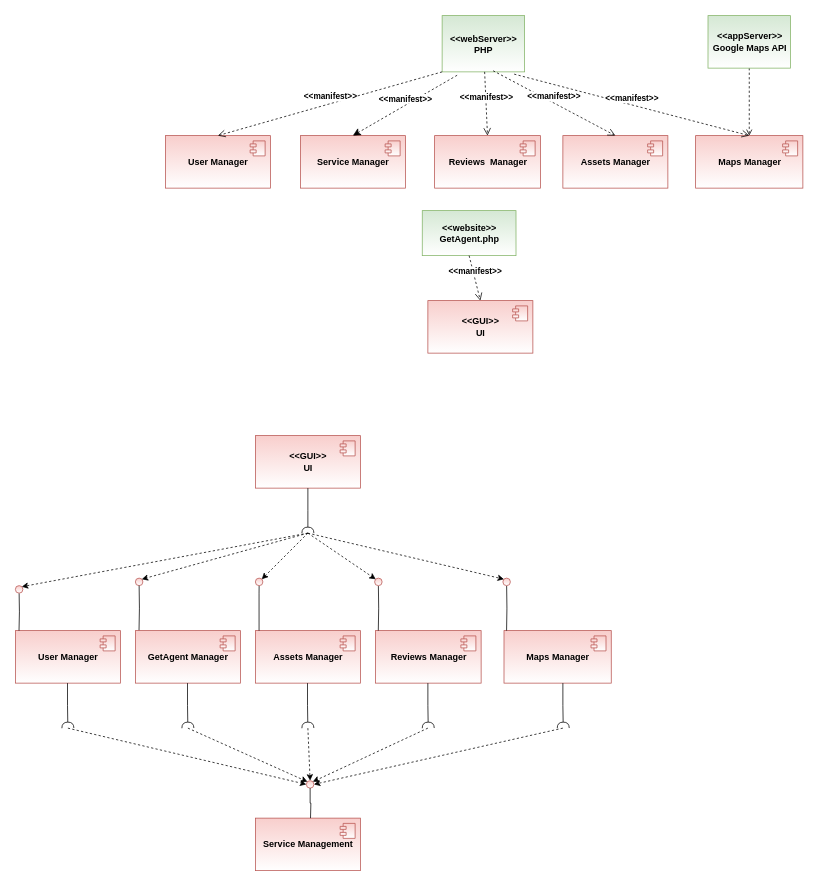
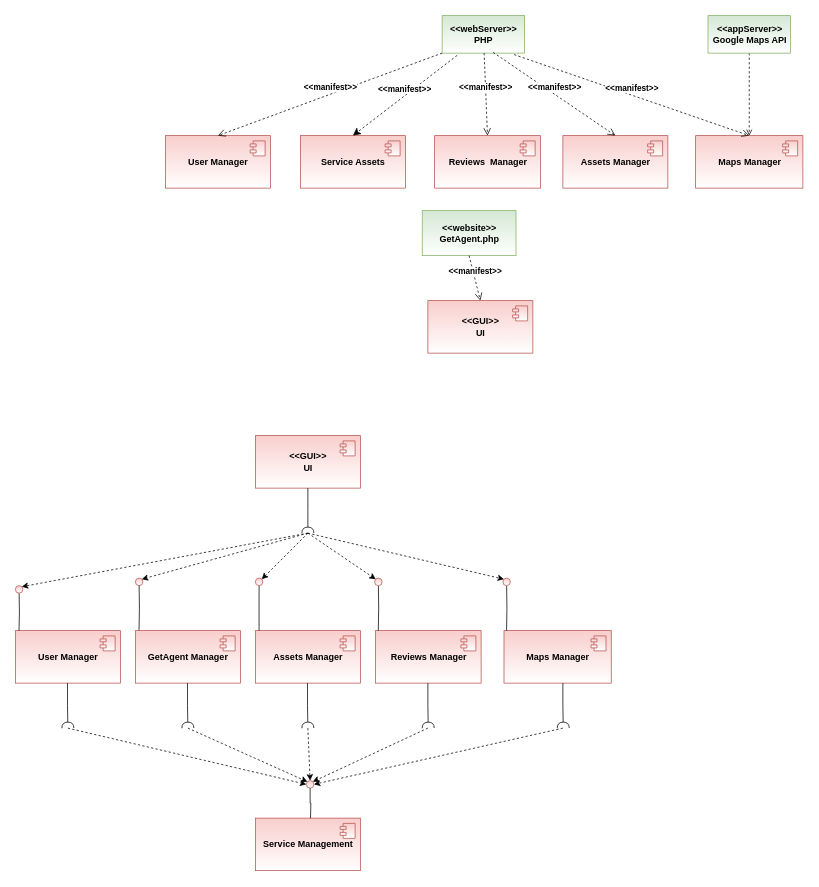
  <mxCell id="0" />
  <mxCell id="1" parent="0" />
- <mxCell id="2" value="&amp;lt;&amp;lt;webServer&amp;gt;&amp;gt;&lt;br&gt;PHP" style="html=1;fillColor=#d5e8d4;strokeColor=#82b366;gradientColor=#ffffff;fontStyle=1" parent="1" vertex="1"><mxGeometry x="589" y="20" width="110" height="75" as="geometry" /></mxCell>
+ <mxCell id="2" value="&amp;lt;&amp;lt;webServer&amp;gt;&amp;gt;&lt;br&gt;PHP" style="html=1;fillColor=#d5e8d4;strokeColor=#82b366;gradientColor=#ffffff;fontStyle=1" parent="1" vertex="1"><mxGeometry x="589" y="20" width="110" height="50" as="geometry" /></mxCell>
  <mxCell id="3" value="User Manager" style="html=1;dropTarget=0;strokeWidth=1;fillColor=#f8cecc;strokeColor=#b85450;gradientColor=#ffffff;fontStyle=1" parent="1" vertex="1"><mxGeometry x="220" y="180" width="140" height="70" as="geometry" /></mxCell>
  <mxCell id="4" value="" style="shape=module;jettyWidth=8;jettyHeight=4;strokeWidth=1;fillColor=#f8cecc;strokeColor=#b85450;gradientColor=#ffffff;fontStyle=1" parent="3" vertex="1"><mxGeometry x="1" width="20" height="20" relative="1" as="geometry"><mxPoint x="-27" y="7" as="offset" /></mxGeometry></mxCell>
  <mxCell id="5" value="&amp;lt;&amp;lt;manifest&amp;gt;&amp;gt;" style="html=1;verticalAlign=bottom;endArrow=open;dashed=1;endSize=8;rounded=0;exitX=0;exitY=1;exitDx=0;exitDy=0;entryX=0.5;entryY=0;entryDx=0;entryDy=0;fontStyle=1" parent="1" source="2" target="3" edge="1"><mxGeometry relative="1" as="geometry"><mxPoint x="680" y="370" as="sourcePoint" /><mxPoint x="600" y="370" as="targetPoint" /></mxGeometry></mxCell>
- <mxCell id="6" value="Service Manager" style="html=1;dropTarget=0;strokeWidth=1;fillColor=#f8cecc;strokeColor=#b85450;gradientColor=#ffffff;fontStyle=1" parent="1" vertex="1"><mxGeometry x="400" y="180" width="140" height="70" as="geometry" /></mxCell>
+ <mxCell id="6" value="Service Assets" style="html=1;dropTarget=0;strokeWidth=1;fillColor=#f8cecc;strokeColor=#b85450;gradientColor=#ffffff;fontStyle=1" parent="1" vertex="1"><mxGeometry x="400" y="180" width="140" height="70" as="geometry" /></mxCell>
  <mxCell id="7" value="" style="shape=module;jettyWidth=8;jettyHeight=4;strokeWidth=1;fillColor=#f8cecc;strokeColor=#b85450;gradientColor=#ffffff;fontStyle=1" parent="6" vertex="1"><mxGeometry x="1" width="20" height="20" relative="1" as="geometry"><mxPoint x="-27" y="7" as="offset" /></mxGeometry></mxCell>
  <mxCell id="8" value="&amp;lt;&amp;lt;manifest&amp;gt;&amp;gt;" style="html=1;verticalAlign=bottom;endArrow=classic;dashed=1;endSize=8;rounded=0;exitX=0.182;exitY=1.06;exitDx=0;exitDy=0;entryX=0.5;entryY=0;entryDx=0;entryDy=0;exitPerimeter=0;fontStyle=1;" parent="1" source="2" target="6" edge="1"><mxGeometry relative="1" as="geometry"><mxPoint x="749" y="90" as="sourcePoint" /><mxPoint x="760" y="370" as="targetPoint" /></mxGeometry></mxCell>
  <mxCell id="9" value="Reviews&amp;nbsp; Manager" style="html=1;dropTarget=0;strokeWidth=1;fillColor=#f8cecc;strokeColor=#b85450;gradientColor=#ffffff;fontStyle=1" parent="1" vertex="1"><mxGeometry x="579" y="180" width="141" height="70" as="geometry" /></mxCell>
  <mxCell id="10" value="" style="shape=module;jettyWidth=8;jettyHeight=4;strokeWidth=1;fillColor=#f8cecc;strokeColor=#b85450;gradientColor=#ffffff;fontStyle=1" parent="9" vertex="1"><mxGeometry x="1" width="20" height="20" relative="1" as="geometry"><mxPoint x="-27" y="7" as="offset" /></mxGeometry></mxCell>
  <mxCell id="11" value="&amp;lt;&amp;lt;manifest&amp;gt;&amp;gt;" style="html=1;verticalAlign=bottom;endArrow=open;dashed=1;endSize=8;rounded=0;entryX=0.5;entryY=0;entryDx=0;entryDy=0;fontStyle=1" parent="1" source="2" target="9" edge="1"><mxGeometry relative="1" as="geometry"><mxPoint x="909" y="90" as="sourcePoint" /><mxPoint x="920" y="370" as="targetPoint" /></mxGeometry></mxCell>
  <mxCell id="12" value="Assets Manager" style="html=1;dropTarget=0;strokeWidth=1;fillColor=#f8cecc;strokeColor=#b85450;gradientColor=#ffffff;fontStyle=1" parent="1" vertex="1"><mxGeometry x="750" y="180" width="140" height="70" as="geometry" /></mxCell>
  <mxCell id="13" value="" style="shape=module;jettyWidth=8;jettyHeight=4;strokeWidth=1;fillColor=#f8cecc;strokeColor=#b85450;gradientColor=#ffffff;fontStyle=1" parent="12" vertex="1"><mxGeometry x="1" width="20" height="20" relative="1" as="geometry"><mxPoint x="-27" y="7" as="offset" /></mxGeometry></mxCell>
  <mxCell id="14" value="&amp;lt;&amp;lt;manifest&amp;gt;&amp;gt;" style="html=1;verticalAlign=bottom;endArrow=open;dashed=1;endSize=8;rounded=0;exitX=0.618;exitY=0.98;exitDx=0;exitDy=0;entryX=0.5;entryY=0;entryDx=0;entryDy=0;exitPerimeter=0;fontStyle=1" parent="1" source="2" target="12" edge="1"><mxGeometry relative="1" as="geometry"><mxPoint x="1069" y="90" as="sourcePoint" /><mxPoint x="1080" y="370" as="targetPoint" /></mxGeometry></mxCell>
  <mxCell id="15" value="Maps Manager" style="html=1;dropTarget=0;strokeWidth=1;fillColor=#f8cecc;strokeColor=#b85450;gradientColor=#ffffff;fontStyle=1" parent="1" vertex="1"><mxGeometry x="927" y="180" width="143" height="70" as="geometry" /></mxCell>
  <mxCell id="16" value="" style="shape=module;jettyWidth=8;jettyHeight=4;strokeWidth=1;fillColor=#f8cecc;strokeColor=#b85450;gradientColor=#ffffff;fontStyle=1" parent="15" vertex="1"><mxGeometry x="1" width="20" height="20" relative="1" as="geometry"><mxPoint x="-27" y="7" as="offset" /></mxGeometry></mxCell>
  <mxCell id="17" value="&amp;lt;&amp;lt;manifest&amp;gt;&amp;gt;" style="html=1;verticalAlign=bottom;endArrow=open;dashed=1;endSize=8;rounded=0;exitX=0.873;exitY=1.04;exitDx=0;exitDy=0;entryX=0.5;entryY=0;entryDx=0;entryDy=0;exitPerimeter=0;fontStyle=1" parent="1" source="2" target="15" edge="1"><mxGeometry relative="1" as="geometry"><mxPoint x="1229" y="90" as="sourcePoint" /><mxPoint x="1240" y="370" as="targetPoint" /></mxGeometry></mxCell>
  <mxCell id="18" value="&amp;lt;&amp;lt;website&amp;gt;&amp;gt;&lt;br&gt;GetAgent.php" style="html=1;fillColor=#d5e8d4;strokeColor=#82b366;gradientColor=#ffffff;fontStyle=1" parent="1" vertex="1"><mxGeometry x="562.5" y="280" width="125" height="60" as="geometry" /></mxCell>
  <mxCell id="19" value="&amp;lt;&amp;lt;manifest&amp;gt;&amp;gt;" style="html=1;verticalAlign=bottom;endArrow=open;dashed=1;endSize=8;rounded=0;exitX=0.5;exitY=1;exitDx=0;exitDy=0;entryX=0.5;entryY=0;entryDx=0;entryDy=0;fontStyle=1" parent="1" source="18" target="20" edge="1"><mxGeometry relative="1" as="geometry"><mxPoint x="676.52" y="360" as="sourcePoint" /><mxPoint x="647.5" y="400" as="targetPoint" /></mxGeometry></mxCell>
  <mxCell id="20" value="&amp;lt;&amp;lt;GUI&amp;gt;&amp;gt;&lt;br&gt;UI" style="html=1;dropTarget=0;strokeWidth=1;fillColor=#f8cecc;strokeColor=#b85450;gradientColor=#ffffff;fontStyle=1" parent="1" vertex="1"><mxGeometry x="570" y="400" width="140" height="70" as="geometry" /></mxCell>
  <mxCell id="21" value="" style="shape=module;jettyWidth=8;jettyHeight=4;strokeWidth=1;fillColor=#f8cecc;strokeColor=#b85450;gradientColor=#ffffff;fontStyle=1" parent="20" vertex="1"><mxGeometry x="1" width="20" height="20" relative="1" as="geometry"><mxPoint x="-27" y="7" as="offset" /></mxGeometry></mxCell>
  <mxCell id="22" style="edgeStyle=orthogonalEdgeStyle;rounded=0;orthogonalLoop=1;jettySize=auto;html=1;dashed=1;endArrow=open;endFill=0;" parent="1" source="23" edge="1"><mxGeometry relative="1" as="geometry"><mxPoint x="998.5" y="180" as="targetPoint" /></mxGeometry></mxCell>
- <mxCell id="23" value="&amp;lt;&amp;lt;appServer&amp;gt;&amp;gt;&lt;br&gt;Google Maps API" style="html=1;fillColor=#d5e8d4;strokeColor=#82b366;gradientColor=#ffffff;fontStyle=1" parent="1" vertex="1"><mxGeometry x="943.5" y="20" width="110" height="70" as="geometry" /></mxCell>
+ <mxCell id="23" value="&amp;lt;&amp;lt;appServer&amp;gt;&amp;gt;&lt;br&gt;Google Maps API" style="html=1;fillColor=#d5e8d4;strokeColor=#82b366;gradientColor=#ffffff;fontStyle=1" parent="1" vertex="1"><mxGeometry x="943.5" y="20" width="110" height="50" as="geometry" /></mxCell>
  <mxCell id="24" value="User Manager" style="html=1;dropTarget=0;strokeWidth=1;fillColor=#f8cecc;strokeColor=#b85450;gradientColor=#ffffff;fontStyle=1" parent="1" vertex="1"><mxGeometry x="20" y="840" width="140" height="70" as="geometry" /></mxCell>
  <mxCell id="25" value="" style="shape=module;jettyWidth=8;jettyHeight=4;strokeWidth=1;fillColor=#f8cecc;strokeColor=#b85450;gradientColor=#ffffff;fontStyle=1" parent="24" vertex="1"><mxGeometry x="1" width="20" height="20" relative="1" as="geometry"><mxPoint x="-27" y="7" as="offset" /></mxGeometry></mxCell>
  <mxCell id="26" value="Service Management" style="html=1;dropTarget=0;strokeWidth=1;fillColor=#f8cecc;strokeColor=#b85450;gradientColor=#ffffff;fontStyle=1" parent="1" vertex="1"><mxGeometry x="340" y="1090" width="140" height="70" as="geometry" /></mxCell>
  <mxCell id="27" value="" style="shape=module;jettyWidth=8;jettyHeight=4;strokeWidth=1;fillColor=#f8cecc;strokeColor=#b85450;gradientColor=#ffffff;fontStyle=1" parent="26" vertex="1"><mxGeometry x="1" width="20" height="20" relative="1" as="geometry"><mxPoint x="-27" y="7" as="offset" /></mxGeometry></mxCell>
  <mxCell id="28" value="Reviews Manager" style="html=1;dropTarget=0;strokeWidth=1;fillColor=#f8cecc;strokeColor=#b85450;gradientColor=#ffffff;fontStyle=1" parent="1" vertex="1"><mxGeometry x="500" y="840" width="141" height="70" as="geometry" /></mxCell>
  <mxCell id="29" value="" style="shape=module;jettyWidth=8;jettyHeight=4;strokeWidth=1;fillColor=#f8cecc;strokeColor=#b85450;gradientColor=#ffffff;fontStyle=1" parent="28" vertex="1"><mxGeometry x="1" width="20" height="20" relative="1" as="geometry"><mxPoint x="-27" y="7" as="offset" /></mxGeometry></mxCell>
  <mxCell id="30" value="Assets Manager" style="html=1;dropTarget=0;strokeWidth=1;fillColor=#f8cecc;strokeColor=#b85450;gradientColor=#ffffff;fontStyle=1" parent="1" vertex="1"><mxGeometry x="340" y="840" width="140" height="70" as="geometry" /></mxCell>
  <mxCell id="31" value="" style="shape=module;jettyWidth=8;jettyHeight=4;strokeWidth=1;fillColor=#f8cecc;strokeColor=#b85450;gradientColor=#ffffff;fontStyle=1" parent="30" vertex="1"><mxGeometry x="1" width="20" height="20" relative="1" as="geometry"><mxPoint x="-27" y="7" as="offset" /></mxGeometry></mxCell>
  <mxCell id="32" value="Maps Manager" style="html=1;dropTarget=0;strokeWidth=1;fillColor=#f8cecc;strokeColor=#b85450;gradientColor=#ffffff;fontStyle=1" parent="1" vertex="1"><mxGeometry x="671.5" y="840" width="143" height="70" as="geometry" /></mxCell>
  <mxCell id="33" value="" style="shape=module;jettyWidth=8;jettyHeight=4;strokeWidth=1;fillColor=#f8cecc;strokeColor=#b85450;gradientColor=#ffffff;fontStyle=1" parent="32" vertex="1"><mxGeometry x="1" width="20" height="20" relative="1" as="geometry"><mxPoint x="-27" y="7" as="offset" /></mxGeometry></mxCell>
  <mxCell id="34" value="&amp;lt;&amp;lt;GUI&amp;gt;&amp;gt;&lt;br&gt;UI" style="html=1;dropTarget=0;strokeWidth=1;fillColor=#f8cecc;strokeColor=#b85450;gradientColor=#ffffff;fontStyle=1" parent="1" vertex="1"><mxGeometry x="340" y="580" width="140" height="70" as="geometry" /></mxCell>
  <mxCell id="35" value="" style="shape=module;jettyWidth=8;jettyHeight=4;strokeWidth=1;fillColor=#f8cecc;strokeColor=#b85450;gradientColor=#ffffff;fontStyle=1" parent="34" vertex="1"><mxGeometry x="1" width="20" height="20" relative="1" as="geometry"><mxPoint x="-27" y="7" as="offset" /></mxGeometry></mxCell>
  <mxCell id="36" value="" style="endArrow=classic;dashed=1;html=1;rounded=0;strokeWidth=1;endFill=1;entryX=1;entryY=0.5;entryDx=0;entryDy=0;" parent="1" target="47" edge="1"><mxGeometry width="50" height="50" relative="1" as="geometry"><mxPoint x="750" y="970" as="sourcePoint" /><mxPoint x="622" y="580" as="targetPoint" /></mxGeometry></mxCell>
  <mxCell id="37" value="" style="ellipse;whiteSpace=wrap;html=1;aspect=fixed;strokeWidth=1;fillColor=#f8cecc;strokeColor=#b85450;gradientColor=#ffffff;" parent="1" vertex="1"><mxGeometry x="180" y="770" width="10" height="10" as="geometry" /></mxCell>
  <mxCell id="38" style="edgeStyle=orthogonalEdgeStyle;rounded=0;orthogonalLoop=1;jettySize=auto;html=1;startArrow=none;startFill=0;endArrow=none;endFill=0;strokeWidth=1;entryX=0.5;entryY=1;entryDx=0;entryDy=0;" parent="1" target="37" edge="1"><mxGeometry relative="1" as="geometry"><mxPoint x="184.86" y="840" as="sourcePoint" /><mxPoint x="185" y="790" as="targetPoint" /></mxGeometry></mxCell>
  <mxCell id="39" style="edgeStyle=orthogonalEdgeStyle;rounded=0;orthogonalLoop=1;jettySize=auto;html=1;startArrow=none;startFill=0;endArrow=none;endFill=0;strokeWidth=1;entryX=0.5;entryY=1;entryDx=0;entryDy=0;" parent="1" target="44" edge="1"><mxGeometry relative="1" as="geometry"><mxPoint x="674.92" y="840" as="sourcePoint" /><mxPoint x="674.92" y="780" as="targetPoint" /></mxGeometry></mxCell>
  <mxCell id="40" style="edgeStyle=orthogonalEdgeStyle;rounded=0;orthogonalLoop=1;jettySize=auto;html=1;startArrow=none;startFill=0;endArrow=none;endFill=0;strokeWidth=1;entryX=0.5;entryY=1;entryDx=0;entryDy=0;" parent="1" target="43" edge="1"><mxGeometry relative="1" as="geometry"><mxPoint x="503.9" y="840" as="sourcePoint" /><mxPoint x="503.9" y="780" as="targetPoint" /></mxGeometry></mxCell>
  <mxCell id="41" style="edgeStyle=orthogonalEdgeStyle;rounded=0;orthogonalLoop=1;jettySize=auto;html=1;startArrow=none;startFill=0;endArrow=none;endFill=0;strokeWidth=1;entryX=0.5;entryY=1;entryDx=0;entryDy=0;" parent="1" target="42" edge="1"><mxGeometry relative="1" as="geometry"><mxPoint x="344.92" y="840" as="sourcePoint" /><mxPoint x="344.92" y="780" as="targetPoint" /><Array as="points"><mxPoint x="345" y="790" /></Array></mxGeometry></mxCell>
  <mxCell id="42" value="" style="ellipse;whiteSpace=wrap;html=1;aspect=fixed;strokeWidth=1;fillColor=#f8cecc;strokeColor=#b85450;gradientColor=#ffffff;" parent="1" vertex="1"><mxGeometry x="340" y="770" width="10" height="10" as="geometry" /></mxCell>
  <mxCell id="43" value="" style="ellipse;whiteSpace=wrap;html=1;aspect=fixed;strokeWidth=1;fillColor=#f8cecc;strokeColor=#b85450;gradientColor=#ffffff;" parent="1" vertex="1"><mxGeometry x="499" y="770" width="10" height="10" as="geometry" /></mxCell>
  <mxCell id="44" value="" style="ellipse;whiteSpace=wrap;html=1;aspect=fixed;strokeWidth=1;fillColor=#f8cecc;strokeColor=#b85450;gradientColor=#ffffff;" parent="1" vertex="1"><mxGeometry x="670" y="770" width="10" height="10" as="geometry" /></mxCell>
  <mxCell id="45" value="GetAgent Manager" style="html=1;dropTarget=0;strokeWidth=1;fillColor=#f8cecc;strokeColor=#b85450;gradientColor=#ffffff;fontStyle=1" parent="1" vertex="1"><mxGeometry x="180" y="840" width="140" height="70" as="geometry" /></mxCell>
  <mxCell id="46" value="" style="shape=module;jettyWidth=8;jettyHeight=4;strokeWidth=1;fillColor=#f8cecc;strokeColor=#b85450;gradientColor=#ffffff;fontStyle=1" parent="45" vertex="1"><mxGeometry x="1" width="20" height="20" relative="1" as="geometry"><mxPoint x="-27" y="7" as="offset" /></mxGeometry></mxCell>
  <mxCell id="47" value="" style="ellipse;whiteSpace=wrap;html=1;aspect=fixed;strokeWidth=1;fillColor=#f8cecc;strokeColor=#b85450;gradientColor=#ffffff;" parent="1" vertex="1"><mxGeometry x="408" y="1040" width="10" height="10" as="geometry" /></mxCell>
  <mxCell id="48" style="edgeStyle=orthogonalEdgeStyle;rounded=0;orthogonalLoop=1;jettySize=auto;html=1;startArrow=none;startFill=0;endArrow=none;endFill=0;strokeWidth=1;entryX=0.5;entryY=1;entryDx=0;entryDy=0;" parent="1" target="49" edge="1"><mxGeometry relative="1" as="geometry"><mxPoint x="24.86" y="840" as="sourcePoint" /><mxPoint x="24.86" y="790" as="targetPoint" /><Array as="points" /></mxGeometry></mxCell>
  <mxCell id="49" value="" style="ellipse;whiteSpace=wrap;html=1;aspect=fixed;strokeWidth=1;fillColor=#f8cecc;strokeColor=#b85450;gradientColor=#ffffff;" parent="1" vertex="1"><mxGeometry x="20" y="780" width="10" height="10" as="geometry" /></mxCell>
  <mxCell id="50" style="edgeStyle=orthogonalEdgeStyle;rounded=0;orthogonalLoop=1;jettySize=auto;html=1;endArrow=halfCircle;endFill=0;exitX=0.5;exitY=1;exitDx=0;exitDy=0;" parent="1" source="34" edge="1"><mxGeometry relative="1" as="geometry"><mxPoint x="410" y="710" as="targetPoint" /><mxPoint x="260.06" y="686.01" as="sourcePoint" /><Array as="points"><mxPoint x="410" y="680" /></Array></mxGeometry></mxCell>
  <mxCell id="51" style="edgeStyle=orthogonalEdgeStyle;rounded=0;orthogonalLoop=1;jettySize=auto;html=1;endArrow=halfCircle;endFill=0;exitX=0.5;exitY=1;exitDx=0;exitDy=0;" parent="1" edge="1"><mxGeometry relative="1" as="geometry"><mxPoint x="90" y="970" as="targetPoint" /><mxPoint x="89.5" y="910" as="sourcePoint" /><Array as="points"><mxPoint x="89.5" y="940" /><mxPoint x="89.5" y="940" /></Array></mxGeometry></mxCell>
  <mxCell id="52" style="edgeStyle=orthogonalEdgeStyle;rounded=0;orthogonalLoop=1;jettySize=auto;html=1;entryX=0.5;entryY=1;entryDx=0;entryDy=0;startArrow=none;startFill=0;endArrow=none;endFill=0;strokeWidth=1;" parent="1" target="47" edge="1"><mxGeometry relative="1" as="geometry"><mxPoint x="413.5" y="1090" as="sourcePoint" /><mxPoint x="413.56" y="1060" as="targetPoint" /></mxGeometry></mxCell>
  <mxCell id="53" style="edgeStyle=orthogonalEdgeStyle;rounded=0;orthogonalLoop=1;jettySize=auto;html=1;endArrow=halfCircle;endFill=0;exitX=0.5;exitY=1;exitDx=0;exitDy=0;" parent="1" edge="1"><mxGeometry relative="1" as="geometry"><mxPoint x="750.5" y="970" as="targetPoint" /><mxPoint x="750" y="910" as="sourcePoint" /><Array as="points"><mxPoint x="750" y="940" /><mxPoint x="750" y="940" /></Array></mxGeometry></mxCell>
  <mxCell id="54" style="edgeStyle=orthogonalEdgeStyle;rounded=0;orthogonalLoop=1;jettySize=auto;html=1;endArrow=halfCircle;endFill=0;exitX=0.5;exitY=1;exitDx=0;exitDy=0;" parent="1" edge="1"><mxGeometry relative="1" as="geometry"><mxPoint x="570.5" y="970" as="targetPoint" /><mxPoint x="570" y="910" as="sourcePoint" /><Array as="points"><mxPoint x="570" y="940" /><mxPoint x="570" y="940" /></Array></mxGeometry></mxCell>
  <mxCell id="55" style="edgeStyle=orthogonalEdgeStyle;rounded=0;orthogonalLoop=1;jettySize=auto;html=1;endArrow=halfCircle;endFill=0;exitX=0.5;exitY=1;exitDx=0;exitDy=0;" parent="1" edge="1"><mxGeometry relative="1" as="geometry"><mxPoint x="410" y="970" as="targetPoint" /><mxPoint x="409.5" y="910" as="sourcePoint" /><Array as="points"><mxPoint x="409.5" y="940" /><mxPoint x="409.5" y="940" /></Array></mxGeometry></mxCell>
  <mxCell id="56" style="edgeStyle=orthogonalEdgeStyle;rounded=0;orthogonalLoop=1;jettySize=auto;html=1;endArrow=halfCircle;endFill=0;exitX=0.5;exitY=1;exitDx=0;exitDy=0;" parent="1" edge="1"><mxGeometry relative="1" as="geometry"><mxPoint x="250" y="970" as="targetPoint" /><mxPoint x="249.5" y="910" as="sourcePoint" /><Array as="points"><mxPoint x="249.5" y="940" /><mxPoint x="249.5" y="940" /></Array></mxGeometry></mxCell>
  <mxCell id="57" value="" style="endArrow=classic;dashed=1;html=1;rounded=0;strokeWidth=1;endFill=1;entryX=1;entryY=0;entryDx=0;entryDy=0;" parent="1" target="47" edge="1"><mxGeometry width="50" height="50" relative="1" as="geometry"><mxPoint x="570" y="970" as="sourcePoint" /><mxPoint x="640" y="1050" as="targetPoint" /></mxGeometry></mxCell>
  <mxCell id="58" value="" style="endArrow=classic;dashed=1;html=1;rounded=0;strokeWidth=1;endFill=1;entryX=0;entryY=0;entryDx=0;entryDy=0;" parent="1" target="47" edge="1"><mxGeometry width="50" height="50" relative="1" as="geometry"><mxPoint x="250" y="970" as="sourcePoint" /><mxPoint x="560" y="990" as="targetPoint" /></mxGeometry></mxCell>
  <mxCell id="59" value="" style="endArrow=classic;dashed=1;html=1;rounded=0;strokeWidth=1;endFill=1;entryX=0;entryY=0.5;entryDx=0;entryDy=0;" parent="1" target="47" edge="1"><mxGeometry width="50" height="50" relative="1" as="geometry"><mxPoint x="90" y="970" as="sourcePoint" /><mxPoint x="-100" y="1020" as="targetPoint" /></mxGeometry></mxCell>
  <mxCell id="60" value="" style="endArrow=classic;dashed=1;html=1;rounded=0;strokeWidth=1;endFill=1;entryX=0.5;entryY=0;entryDx=0;entryDy=0;" parent="1" target="47" edge="1"><mxGeometry width="50" height="50" relative="1" as="geometry"><mxPoint x="410" y="970" as="sourcePoint" /><mxPoint x="644" y="1100" as="targetPoint" /></mxGeometry></mxCell>
  <mxCell id="61" value="" style="endArrow=classic;dashed=1;html=1;rounded=0;strokeWidth=1;endFill=1;entryX=0;entryY=0;entryDx=0;entryDy=0;" parent="1" target="44" edge="1"><mxGeometry width="50" height="50" relative="1" as="geometry"><mxPoint x="410" y="710" as="sourcePoint" /><mxPoint x="220.004" y="641.464" as="targetPoint" /></mxGeometry></mxCell>
  <mxCell id="62" value="" style="endArrow=classic;dashed=1;html=1;rounded=0;strokeWidth=1;endFill=1;entryX=0;entryY=0;entryDx=0;entryDy=0;" parent="1" target="43" edge="1"><mxGeometry width="50" height="50" relative="1" as="geometry"><mxPoint x="410" y="710" as="sourcePoint" /><mxPoint x="230.004" y="651.464" as="targetPoint" /></mxGeometry></mxCell>
  <mxCell id="63" value="" style="endArrow=classic;dashed=1;html=1;rounded=0;strokeWidth=1;endFill=1;entryX=1;entryY=0;entryDx=0;entryDy=0;" parent="1" target="42" edge="1"><mxGeometry width="50" height="50" relative="1" as="geometry"><mxPoint x="410" y="710" as="sourcePoint" /><mxPoint x="240.004" y="661.464" as="targetPoint" /></mxGeometry></mxCell>
  <mxCell id="64" value="" style="endArrow=classic;dashed=1;html=1;rounded=0;strokeWidth=1;endFill=1;entryX=1;entryY=0;entryDx=0;entryDy=0;" parent="1" target="37" edge="1"><mxGeometry width="50" height="50" relative="1" as="geometry"><mxPoint x="410" y="710" as="sourcePoint" /><mxPoint x="250.004" y="671.464" as="targetPoint" /></mxGeometry></mxCell>
  <mxCell id="65" value="" style="endArrow=classic;dashed=1;html=1;rounded=0;strokeWidth=1;endFill=1;entryX=1;entryY=0;entryDx=0;entryDy=0;" parent="1" target="49" edge="1"><mxGeometry width="50" height="50" relative="1" as="geometry"><mxPoint x="410" y="710" as="sourcePoint" /><mxPoint x="260.004" y="681.464" as="targetPoint" /></mxGeometry></mxCell>
